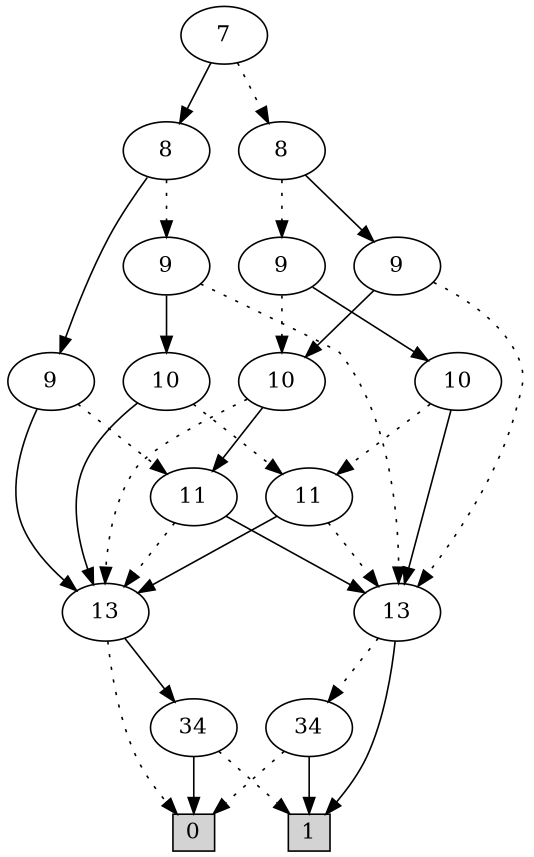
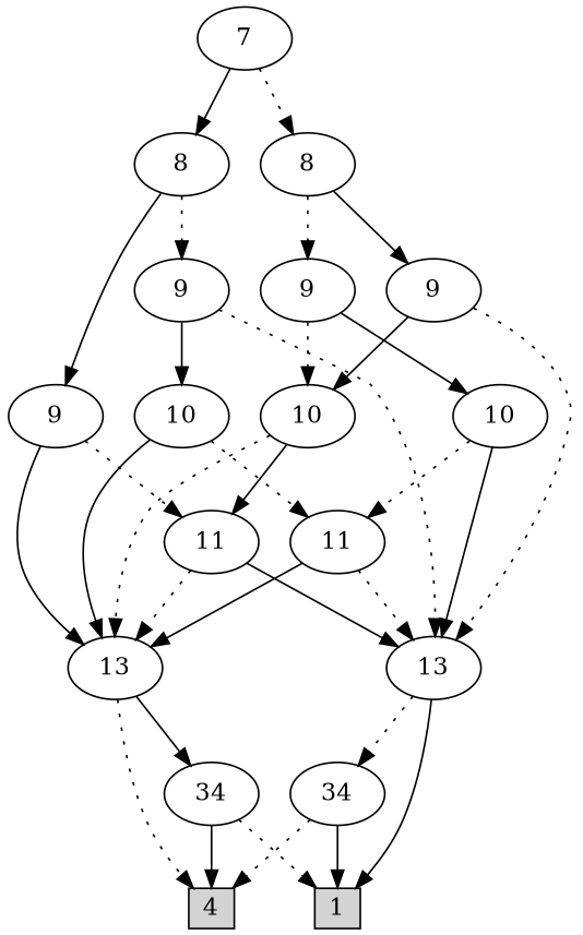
  digraph {
    edge [style=dotted]
-   n1 [height=0.3 label=0 shape=box style=filled width=0.3]
+   n1 [height=0.3 label=4 shape=box style=filled width=0.3]
    n2 [height=0.3 label=1 shape=box style=filled width=0.3]
    n3 [label=7]
    n4 [label=8]
    n5 [label=8]
    n6 [label=9]
    n7 [label=9]
    n8 [label=9]
    n9 [label=9]
    n10 [label=10]
    n11 [label=10]
    n12 [label=13]
    n13 [label=13]
    n14 [label=11]
    n15 [label=11]
    n16 [label=34]
    n17 [label=34]
    n18 [label=10]
    n3 -> n4
    n3 -> n5 [style=filled]
    n4 -> n6
    n4 -> n7 [style=filled]
    n5 -> n8
    n5 -> n9 [style=filled]
    n6 -> n10
    n6 -> n11 [style=filled]
    n7 -> n10 [style=filled]
    n7 -> n12
    n8 -> n12
    n8 -> n18 [style=filled]
    n9 -> n13 [style=filled]
    n9 -> n14
    n10 -> n13
    n10 -> n14 [style=filled]
    n11 -> n12 [style=filled]
    n11 -> n15
    n12 -> n2 [style=filled]
    n12 -> n17
    n13 -> n1
    n13 -> n16 [style=filled]
    n14 -> n12 [style=filled]
    n14 -> n13
    n15 -> n12
    n15 -> n13 [style=filled]
    n16 -> n1 [style=filled]
    n16 -> n2
    n17 -> n1
    n17 -> n2 [style=filled]
    n18 -> n13 [style=filled]
    n18 -> n15
  }
